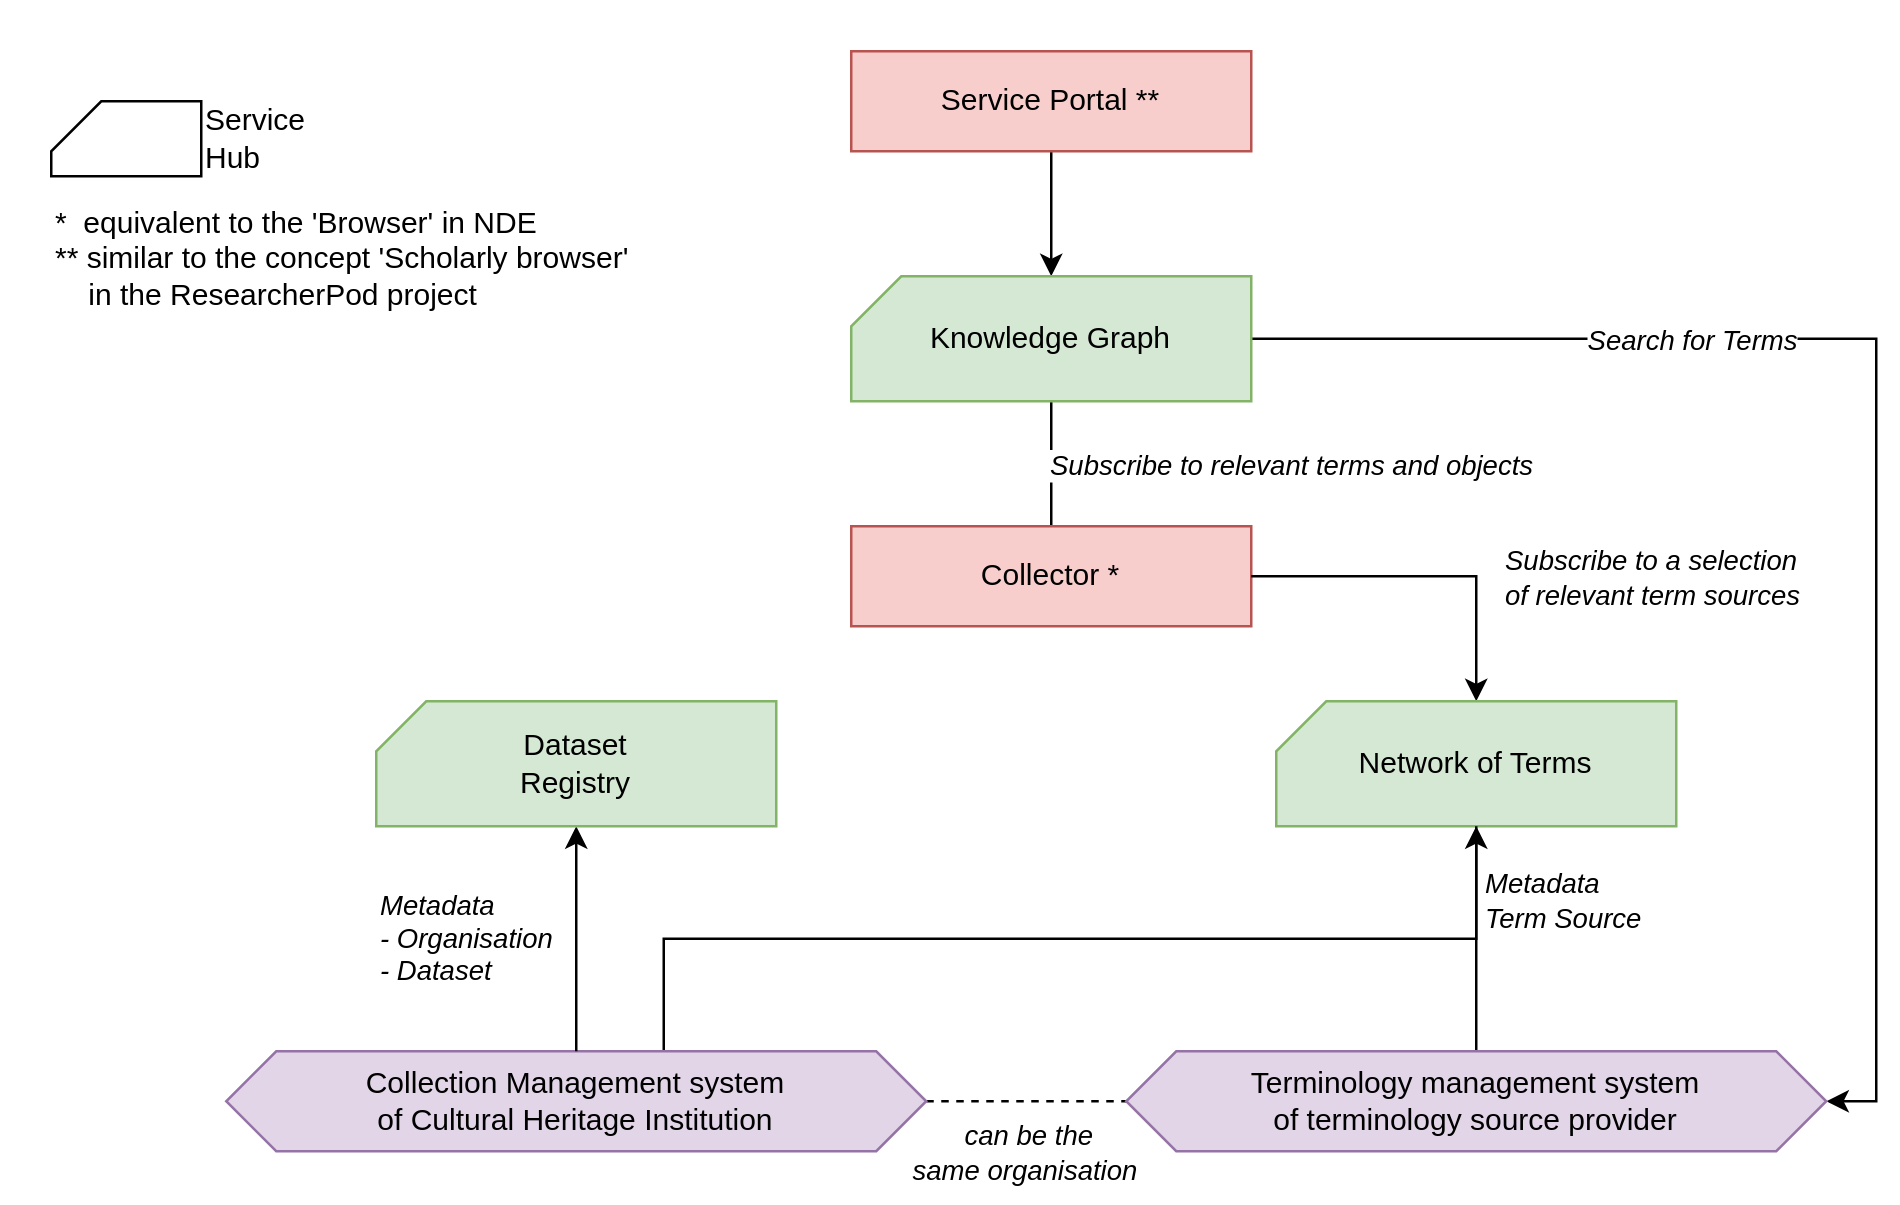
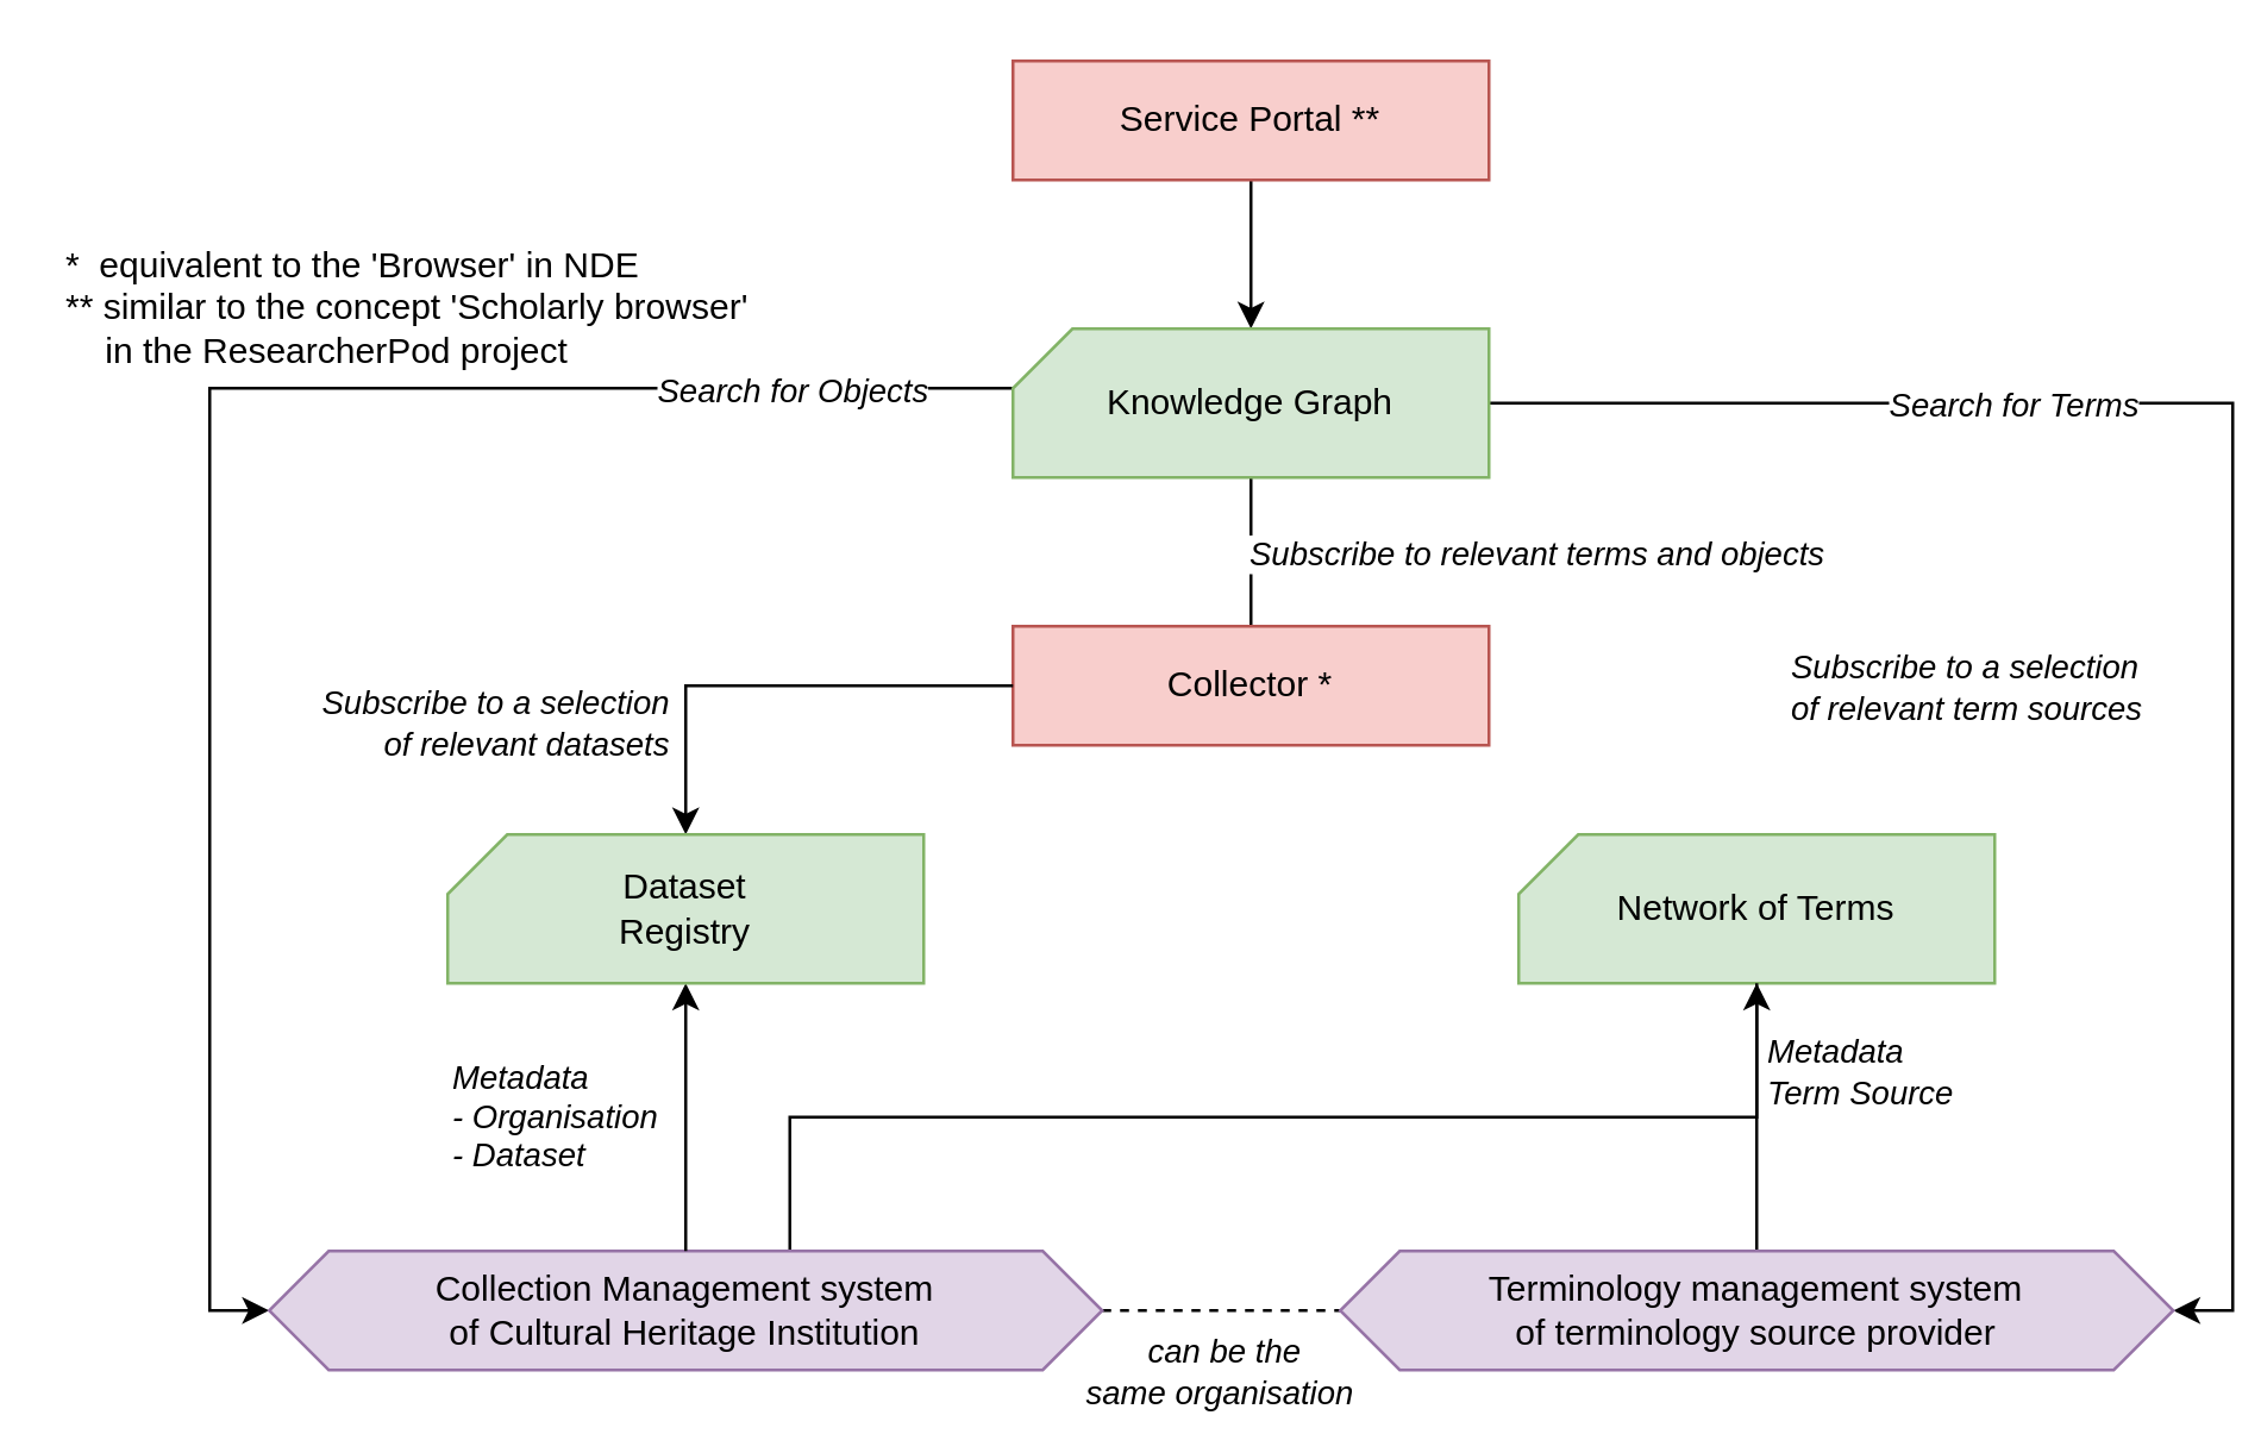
  <mxCell id="0" />
  <mxCell id="1" parent="0" />
  <mxCell id="2" style="edgeStyle=orthogonalEdgeStyle;rounded=0;orthogonalLoop=1;jettySize=auto;html=1;exitX=0.5;exitY=1;exitDx=0;exitDy=0;startArrow=none;startFill=0;endArrow=classic;endFill=1;entryX=0.5;entryY=0;entryDx=0;entryDy=0;entryPerimeter=0;" parent="1" source="3" target="20" edge="1"><mxGeometry relative="1" as="geometry"><mxPoint x="320" y="80" as="targetPoint" /></mxGeometry></mxCell>
  <mxCell id="3" value="Service Portal **" style="rounded=0;whiteSpace=wrap;html=1;fillColor=#f8cecc;strokeColor=#b85450;" parent="1" vertex="1"><mxGeometry x="340" y="20" width="160" height="40" as="geometry" /></mxCell>
  <mxCell id="4" style="edgeStyle=orthogonalEdgeStyle;rounded=0;orthogonalLoop=1;jettySize=auto;html=1;exitX=0.5;exitY=0;exitDx=0;exitDy=0;entryX=0.5;entryY=1;entryDx=0;entryDy=0;entryPerimeter=0;startArrow=none;startFill=0;endArrow=none;endFill=0;" parent="1" source="10" target="20" edge="1"><mxGeometry relative="1" as="geometry" /></mxCell>
  <mxCell id="5" value="Subscribe to relevant terms and objects " style="edgeLabel;html=1;align=left;verticalAlign=middle;resizable=0;points=[];fontStyle=2" parent="4" vertex="1" connectable="0"><mxGeometry y="2" relative="1" as="geometry"><mxPoint as="offset" /></mxGeometry></mxCell>
  <mxCell id="6" style="edgeStyle=orthogonalEdgeStyle;rounded=0;orthogonalLoop=1;jettySize=auto;html=1;entryX=1;entryY=0.5;entryDx=0;entryDy=0;startArrow=none;startFill=0;endArrow=classic;endFill=1;exitX=1;exitY=0.5;exitDx=0;exitDy=0;exitPerimeter=0;" parent="1" source="20" target="19" edge="1"><mxGeometry relative="1" as="geometry"><mxPoint x="620" y="130" as="sourcePoint" /></mxGeometry></mxCell>
  <mxCell id="7" value="Search for Terms" style="edgeLabel;html=1;align=right;verticalAlign=middle;resizable=0;points=[];fontStyle=2" parent="6" vertex="1" connectable="0"><mxGeometry x="-0.129" y="-31" relative="1" as="geometry"><mxPoint as="offset" /></mxGeometry></mxCell>
+ <mxCell id="8" style="edgeStyle=orthogonalEdgeStyle;rounded=0;orthogonalLoop=1;jettySize=auto;html=1;entryX=0;entryY=0.5;entryDx=0;entryDy=0;startArrow=none;startFill=0;endArrow=classic;endFill=1;exitX=0;exitY=0;exitDx=0;exitDy=20;exitPerimeter=0;" parent="1" source="20" target="18" edge="1"><mxGeometry relative="1" as="geometry"><mxPoint x="270" y="130" as="sourcePoint" /></mxGeometry></mxCell>
+ <mxCell id="9" value="Search for Objects" style="edgeLabel;html=1;align=left;verticalAlign=middle;resizable=0;points=[];fontStyle=2" parent="8" vertex="1" connectable="0"><mxGeometry x="-0.125" y="32" relative="1" as="geometry"><mxPoint x="142" y="-32" as="offset" /></mxGeometry></mxCell>
  <mxCell id="10" value="Collector *" style="rounded=0;whiteSpace=wrap;html=1;fillColor=#f8cecc;strokeColor=#b85450;" parent="1" vertex="1"><mxGeometry x="340" y="210" width="160" height="40" as="geometry" /></mxCell>
  <mxCell id="11" style="edgeStyle=orthogonalEdgeStyle;rounded=0;orthogonalLoop=1;jettySize=auto;html=1;exitX=0.5;exitY=1;exitDx=0;exitDy=0;exitPerimeter=0;entryX=0.5;entryY=0;entryDx=0;entryDy=0;startArrow=classic;startFill=1;endArrow=none;endFill=0;" parent="1" source="13" target="19" edge="1"><mxGeometry relative="1" as="geometry" /></mxCell>
- <mxCell id="12" style="edgeStyle=orthogonalEdgeStyle;rounded=0;orthogonalLoop=1;jettySize=auto;html=1;exitX=0.5;exitY=0;exitDx=0;exitDy=0;exitPerimeter=0;startArrow=classic;startFill=1;endArrow=none;endFill=0;entryX=1;entryY=0.5;entryDx=0;entryDy=0;" parent="1" source="13" target="10" edge="1"><mxGeometry relative="1" as="geometry"><mxPoint x="410" y="170" as="targetPoint" /></mxGeometry></mxCell>
  <mxCell id="13" value="Network of Terms" style="shape=card;whiteSpace=wrap;html=1;size=20;fillColor=#d5e8d4;strokeColor=#82b366;" parent="1" vertex="1"><mxGeometry x="510" y="280" width="160" height="50" as="geometry" /></mxCell>
  <mxCell id="14" style="edgeStyle=orthogonalEdgeStyle;rounded=0;orthogonalLoop=1;jettySize=auto;html=1;exitX=1;exitY=0.5;exitDx=0;exitDy=0;entryX=0;entryY=0.5;entryDx=0;entryDy=0;endArrow=none;endFill=0;dashed=1;" parent="1" source="18" target="19" edge="1"><mxGeometry relative="1" as="geometry" /></mxCell>
  <mxCell id="15" value="can be the &lt;br&gt;same organisation&amp;nbsp; " style="edgeLabel;html=1;align=center;verticalAlign=middle;resizable=0;points=[];fontStyle=2" parent="14" vertex="1" connectable="0"><mxGeometry x="0.163" y="-1" relative="1" as="geometry"><mxPoint x="-6.5" y="19" as="offset" /></mxGeometry></mxCell>
  <mxCell id="16" style="edgeStyle=orthogonalEdgeStyle;rounded=0;orthogonalLoop=1;jettySize=auto;html=1;exitX=0.625;exitY=0;exitDx=0;exitDy=0;endArrow=none;endFill=0;entryX=0.5;entryY=1;entryDx=0;entryDy=0;entryPerimeter=0;" parent="1" source="18" target="13" edge="1"><mxGeometry relative="1" as="geometry" /></mxCell>
  <mxCell id="17" value="&lt;div&gt;Metadata&lt;br&gt;Term Source&lt;br&gt;&lt;/div&gt;" style="edgeLabel;html=1;align=left;verticalAlign=middle;resizable=0;points=[];fontStyle=2" parent="16" vertex="1" connectable="0"><mxGeometry x="0.861" y="-2" relative="1" as="geometry"><mxPoint as="offset" /></mxGeometry></mxCell>
  <mxCell id="18" value="Collection Management system &lt;br&gt;of Cultural Heritage Institution" style="shape=hexagon;perimeter=hexagonPerimeter2;whiteSpace=wrap;html=1;fixedSize=1;fillColor=#e1d5e7;strokeColor=#9673a6;" parent="1" vertex="1"><mxGeometry x="90" y="420" width="280" height="40" as="geometry" /></mxCell>
  <mxCell id="19" value="Terminology management system &lt;br&gt;of terminology source provider" style="shape=hexagon;perimeter=hexagonPerimeter2;whiteSpace=wrap;html=1;fixedSize=1;fillColor=#e1d5e7;strokeColor=#9673a6;" parent="1" vertex="1"><mxGeometry x="450" y="420" width="280" height="40" as="geometry" /></mxCell>
  <mxCell id="20" value="Knowledge Graph" style="shape=card;whiteSpace=wrap;html=1;size=20;fillColor=#d5e8d4;strokeColor=#82b366;" parent="1" vertex="1"><mxGeometry x="340" y="110" width="160" height="50" as="geometry" /></mxCell>
  <mxCell id="21" style="edgeStyle=orthogonalEdgeStyle;rounded=0;orthogonalLoop=1;jettySize=auto;html=1;exitX=0.5;exitY=1;exitDx=0;exitDy=0;exitPerimeter=0;entryX=0.5;entryY=0;entryDx=0;entryDy=0;endArrow=none;endFill=0;startArrow=classic;startFill=1;" parent="1" source="25" target="18" edge="1"><mxGeometry relative="1" as="geometry" /></mxCell>
  <mxCell id="22" value="Metadata&lt;br&gt;- Organisation&lt;br&gt;- Dataset" style="edgeLabel;html=1;align=left;verticalAlign=middle;resizable=0;points=[];labelPosition=center;verticalLabelPosition=middle;fontStyle=2" parent="21" vertex="1" connectable="0"><mxGeometry x="-0.025" relative="1" as="geometry"><mxPoint x="-80" as="offset" /></mxGeometry></mxCell>
+ <mxCell id="23" style="edgeStyle=orthogonalEdgeStyle;rounded=0;orthogonalLoop=1;jettySize=auto;html=1;exitX=0.5;exitY=0;exitDx=0;exitDy=0;exitPerimeter=0;startArrow=classic;startFill=1;endArrow=none;endFill=0;entryX=0;entryY=0.5;entryDx=0;entryDy=0;" parent="1" source="25" target="10" edge="1"><mxGeometry relative="1" as="geometry" /></mxCell>
+ <mxCell id="24" value="&lt;div&gt;&lt;i&gt;Subscribe to a selection &lt;br&gt;&lt;/i&gt;&lt;/div&gt;&lt;div&gt;&lt;i&gt;of relevant datasets&lt;br&gt;&lt;/i&gt;&lt;/div&gt;" style="edgeLabel;html=1;align=right;verticalAlign=middle;resizable=0;points=[];" parent="23" vertex="1" connectable="0"><mxGeometry x="-0.319" y="1" relative="1" as="geometry"><mxPoint x="-9" y="13" as="offset" /></mxGeometry></mxCell>
  <mxCell id="25" value="Dataset&lt;br&gt;Registry" style="shape=card;whiteSpace=wrap;html=1;size=20;fillColor=#d5e8d4;strokeColor=#82b366;" parent="1" vertex="1"><mxGeometry x="150" y="280" width="160" height="50" as="geometry" /></mxCell>
  <mxCell id="26" value="&lt;div&gt;&lt;i&gt;Subscribe to a selection &lt;br&gt;&lt;/i&gt;&lt;/div&gt;&lt;div&gt;&lt;i&gt;of relevant term sources&lt;br&gt;&lt;/i&gt;&lt;/div&gt;" style="edgeLabel;html=1;align=left;verticalAlign=middle;resizable=0;points=[];fontStyle=2" parent="1" vertex="1" connectable="0"><mxGeometry x="600" y="230" as="geometry" /></mxCell>
- <mxCell id="27" value="Service Hub" style="shape=card;whiteSpace=wrap;html=1;size=20;labelPosition=right;verticalLabelPosition=middle;align=left;verticalAlign=middle;spacingRight=0;" parent="1" vertex="1"><mxGeometry x="20" y="40" width="60" height="30" as="geometry" /></mxCell>
  <mxCell id="28" value="&lt;div align=&quot;left&quot;&gt;*&amp;nbsp; equivalent to the 'Browser' in NDE&lt;/div&gt;&lt;div align=&quot;left&quot;&gt;** similar to the concept 'Scholarly browser' &lt;br&gt;&lt;/div&gt;&lt;div align=&quot;left&quot;&gt;&amp;nbsp;&amp;nbsp;&amp;nbsp; in the ResearcherPod project&lt;br&gt;&lt;/div&gt;&amp;nbsp;" style="text;html=1;strokeColor=none;fillColor=none;align=left;verticalAlign=middle;whiteSpace=wrap;rounded=0;" parent="1" vertex="1"><mxGeometry x="20" y="100" width="270" height="20" as="geometry" /></mxCell>
